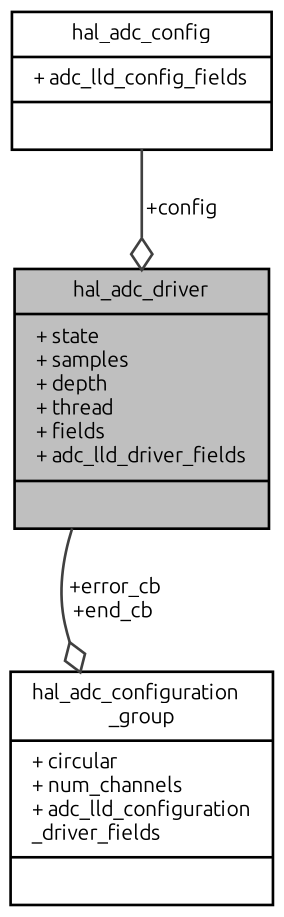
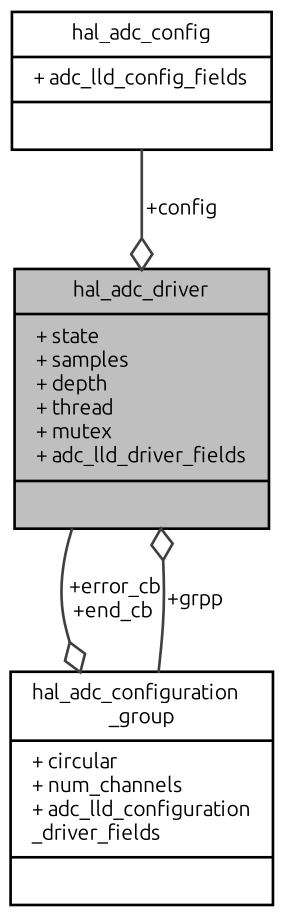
  digraph {
    fontname=Ubuntu
    node [color=black fontname=Ubuntu fontsize=8 shape=record]
    edge [arrowhead=odiamond color=grey25 fontname=Ubuntu fontsize=8 labelfontname=Helvetica labelfontsize=8 style=solid]
-   n1 [fillcolor=grey75 fontcolor=black height=0.2 label="{hal_adc_driver\n|+ state\l+ samples\l+ depth\l+ thread\l+ fields\l+ adc_lld_driver_fields\l|}" style=filled width=0.4]
+   n1 [fillcolor=grey75 fontcolor=black height=0.2 label="{hal_adc_driver\n|+ state\l+ samples\l+ depth\l+ thread\l+ mutex\l+ adc_lld_driver_fields\l|}" style=filled width=0.4]
    n2 [height=0.2 label="{hal_adc_configuration\l_group\n|+ circular\l+ num_channels\l+ adc_lld_configuration\l_driver_fields\l|}" width=0.4]
    n3 [height=0.2 label="{hal_adc_config\n|+ adc_lld_config_fields\l|}" width=0.4]
    n1 -> n2 [label=" +error_cb\n+end_cb"]
+   n2 -> n1 [label=" +grpp"]
    n3 -> n1 [label=" +config"]
  }
